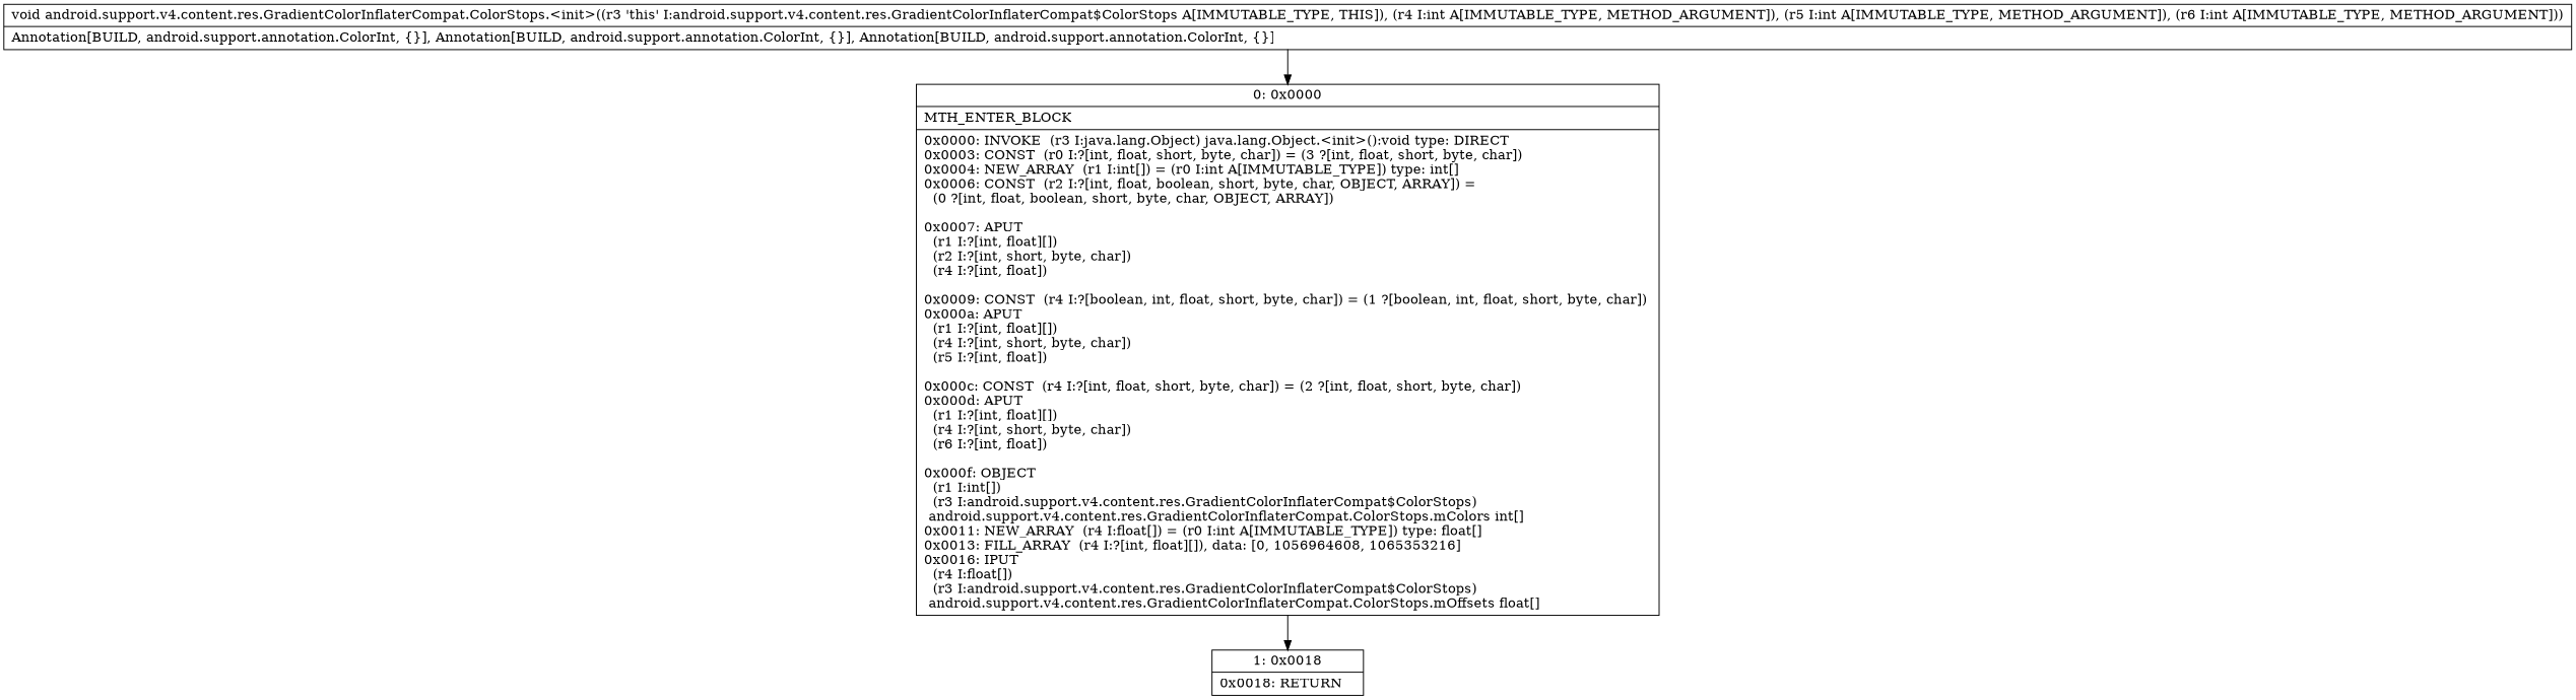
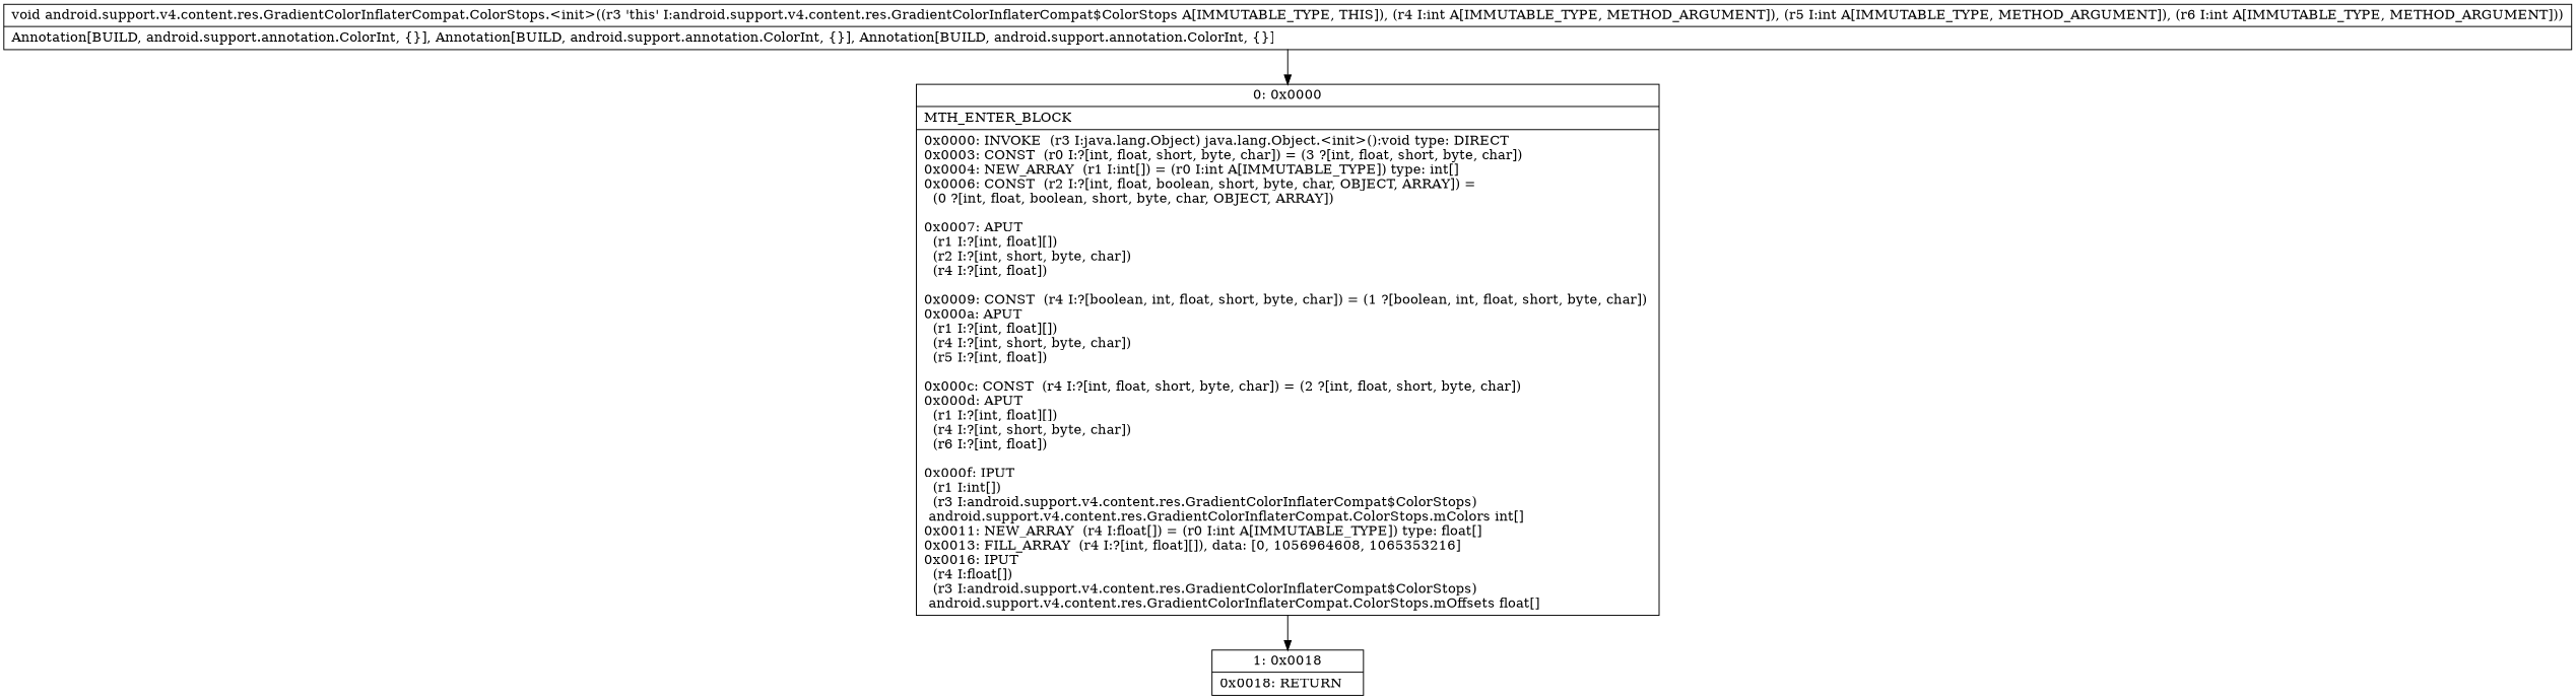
  digraph {
    node [shape=record]
-   n1 [label="{0\:\ 0x0000|MTH_ENTER_BLOCK\l|0x0000: INVOKE  (r3 I:java.lang.Object) java.lang.Object.\<init\>():void type: DIRECT \l0x0003: CONST  (r0 I:?[int, float, short, byte, char]) = (3 ?[int, float, short, byte, char]) \l0x0004: NEW_ARRAY  (r1 I:int[]) = (r0 I:int A[IMMUTABLE_TYPE]) type: int[] \l0x0006: CONST  (r2 I:?[int, float, boolean, short, byte, char, OBJECT, ARRAY]) = \l  (0 ?[int, float, boolean, short, byte, char, OBJECT, ARRAY])\l \l0x0007: APUT  \l  (r1 I:?[int, float][])\l  (r2 I:?[int, short, byte, char])\l  (r4 I:?[int, float])\l \l0x0009: CONST  (r4 I:?[boolean, int, float, short, byte, char]) = (1 ?[boolean, int, float, short, byte, char]) \l0x000a: APUT  \l  (r1 I:?[int, float][])\l  (r4 I:?[int, short, byte, char])\l  (r5 I:?[int, float])\l \l0x000c: CONST  (r4 I:?[int, float, short, byte, char]) = (2 ?[int, float, short, byte, char]) \l0x000d: APUT  \l  (r1 I:?[int, float][])\l  (r4 I:?[int, short, byte, char])\l  (r6 I:?[int, float])\l \l0x000f: OBJECT  \l  (r1 I:int[])\l  (r3 I:android.support.v4.content.res.GradientColorInflaterCompat$ColorStops)\l android.support.v4.content.res.GradientColorInflaterCompat.ColorStops.mColors int[] \l0x0011: NEW_ARRAY  (r4 I:float[]) = (r0 I:int A[IMMUTABLE_TYPE]) type: float[] \l0x0013: FILL_ARRAY  (r4 I:?[int, float][]), data: [0, 1056964608, 1065353216] \l0x0016: IPUT  \l  (r4 I:float[])\l  (r3 I:android.support.v4.content.res.GradientColorInflaterCompat$ColorStops)\l android.support.v4.content.res.GradientColorInflaterCompat.ColorStops.mOffsets float[] \l}"]
+   n1 [label="{0\:\ 0x0000|MTH_ENTER_BLOCK\l|0x0000: INVOKE  (r3 I:java.lang.Object) java.lang.Object.\<init\>():void type: DIRECT \l0x0003: CONST  (r0 I:?[int, float, short, byte, char]) = (3 ?[int, float, short, byte, char]) \l0x0004: NEW_ARRAY  (r1 I:int[]) = (r0 I:int A[IMMUTABLE_TYPE]) type: int[] \l0x0006: CONST  (r2 I:?[int, float, boolean, short, byte, char, OBJECT, ARRAY]) = \l  (0 ?[int, float, boolean, short, byte, char, OBJECT, ARRAY])\l \l0x0007: APUT  \l  (r1 I:?[int, float][])\l  (r2 I:?[int, short, byte, char])\l  (r4 I:?[int, float])\l \l0x0009: CONST  (r4 I:?[boolean, int, float, short, byte, char]) = (1 ?[boolean, int, float, short, byte, char]) \l0x000a: APUT  \l  (r1 I:?[int, float][])\l  (r4 I:?[int, short, byte, char])\l  (r5 I:?[int, float])\l \l0x000c: CONST  (r4 I:?[int, float, short, byte, char]) = (2 ?[int, float, short, byte, char]) \l0x000d: APUT  \l  (r1 I:?[int, float][])\l  (r4 I:?[int, short, byte, char])\l  (r6 I:?[int, float])\l \l0x000f: IPUT  \l  (r1 I:int[])\l  (r3 I:android.support.v4.content.res.GradientColorInflaterCompat$ColorStops)\l android.support.v4.content.res.GradientColorInflaterCompat.ColorStops.mColors int[] \l0x0011: NEW_ARRAY  (r4 I:float[]) = (r0 I:int A[IMMUTABLE_TYPE]) type: float[] \l0x0013: FILL_ARRAY  (r4 I:?[int, float][]), data: [0, 1056964608, 1065353216] \l0x0016: IPUT  \l  (r4 I:float[])\l  (r3 I:android.support.v4.content.res.GradientColorInflaterCompat$ColorStops)\l android.support.v4.content.res.GradientColorInflaterCompat.ColorStops.mOffsets float[] \l}"]
    n2 [label="{1\:\ 0x0018|0x0018: RETURN   \l}"]
    n3 [label="{void android.support.v4.content.res.GradientColorInflaterCompat.ColorStops.\<init\>((r3 'this' I:android.support.v4.content.res.GradientColorInflaterCompat$ColorStops A[IMMUTABLE_TYPE, THIS]), (r4 I:int A[IMMUTABLE_TYPE, METHOD_ARGUMENT]), (r5 I:int A[IMMUTABLE_TYPE, METHOD_ARGUMENT]), (r6 I:int A[IMMUTABLE_TYPE, METHOD_ARGUMENT]))  | Annotation[BUILD, android.support.annotation.ColorInt, \{\}], Annotation[BUILD, android.support.annotation.ColorInt, \{\}], Annotation[BUILD, android.support.annotation.ColorInt, \{\}]\l}"]
    n1 -> n2
    n3 -> n1
  }
